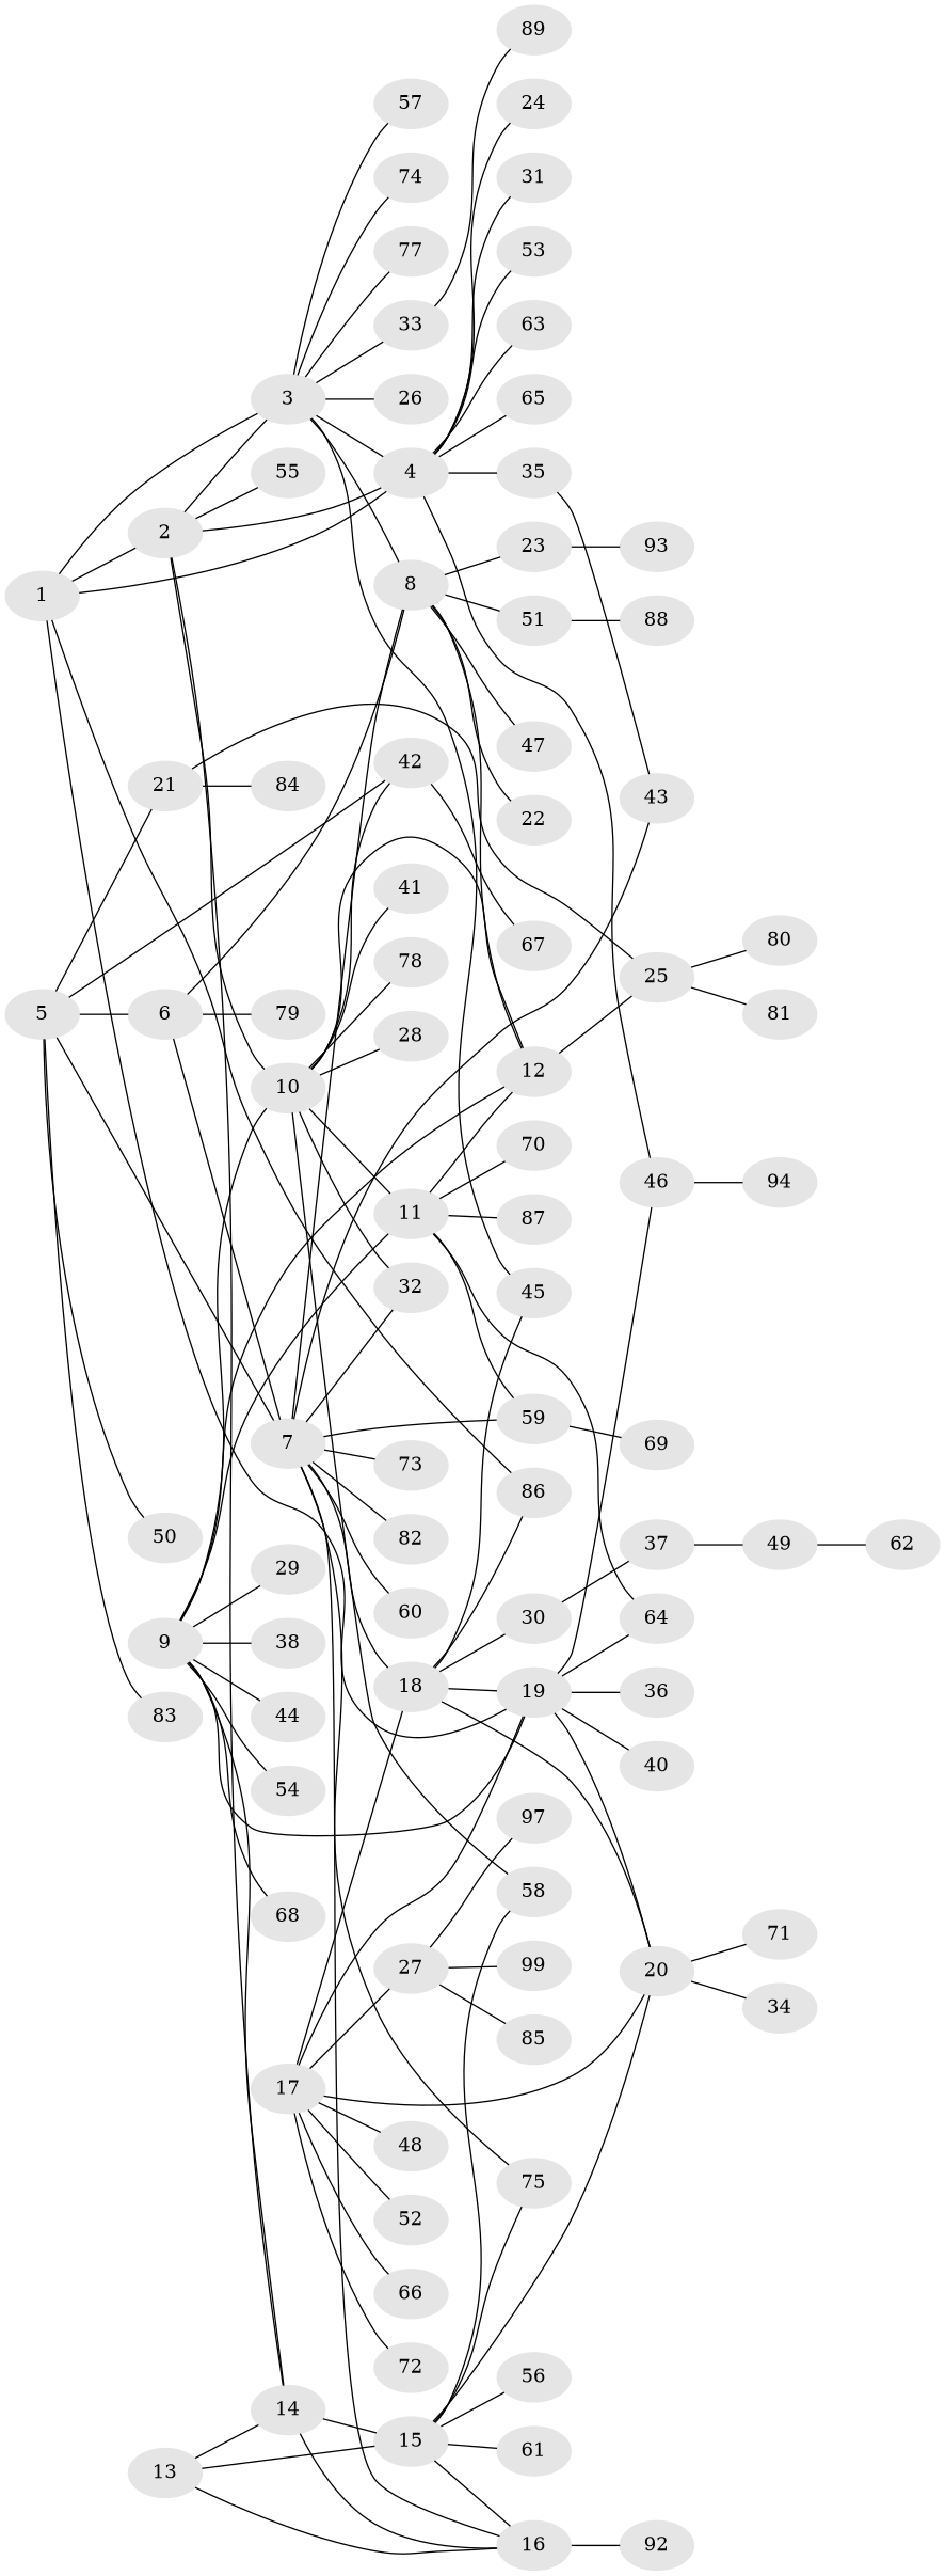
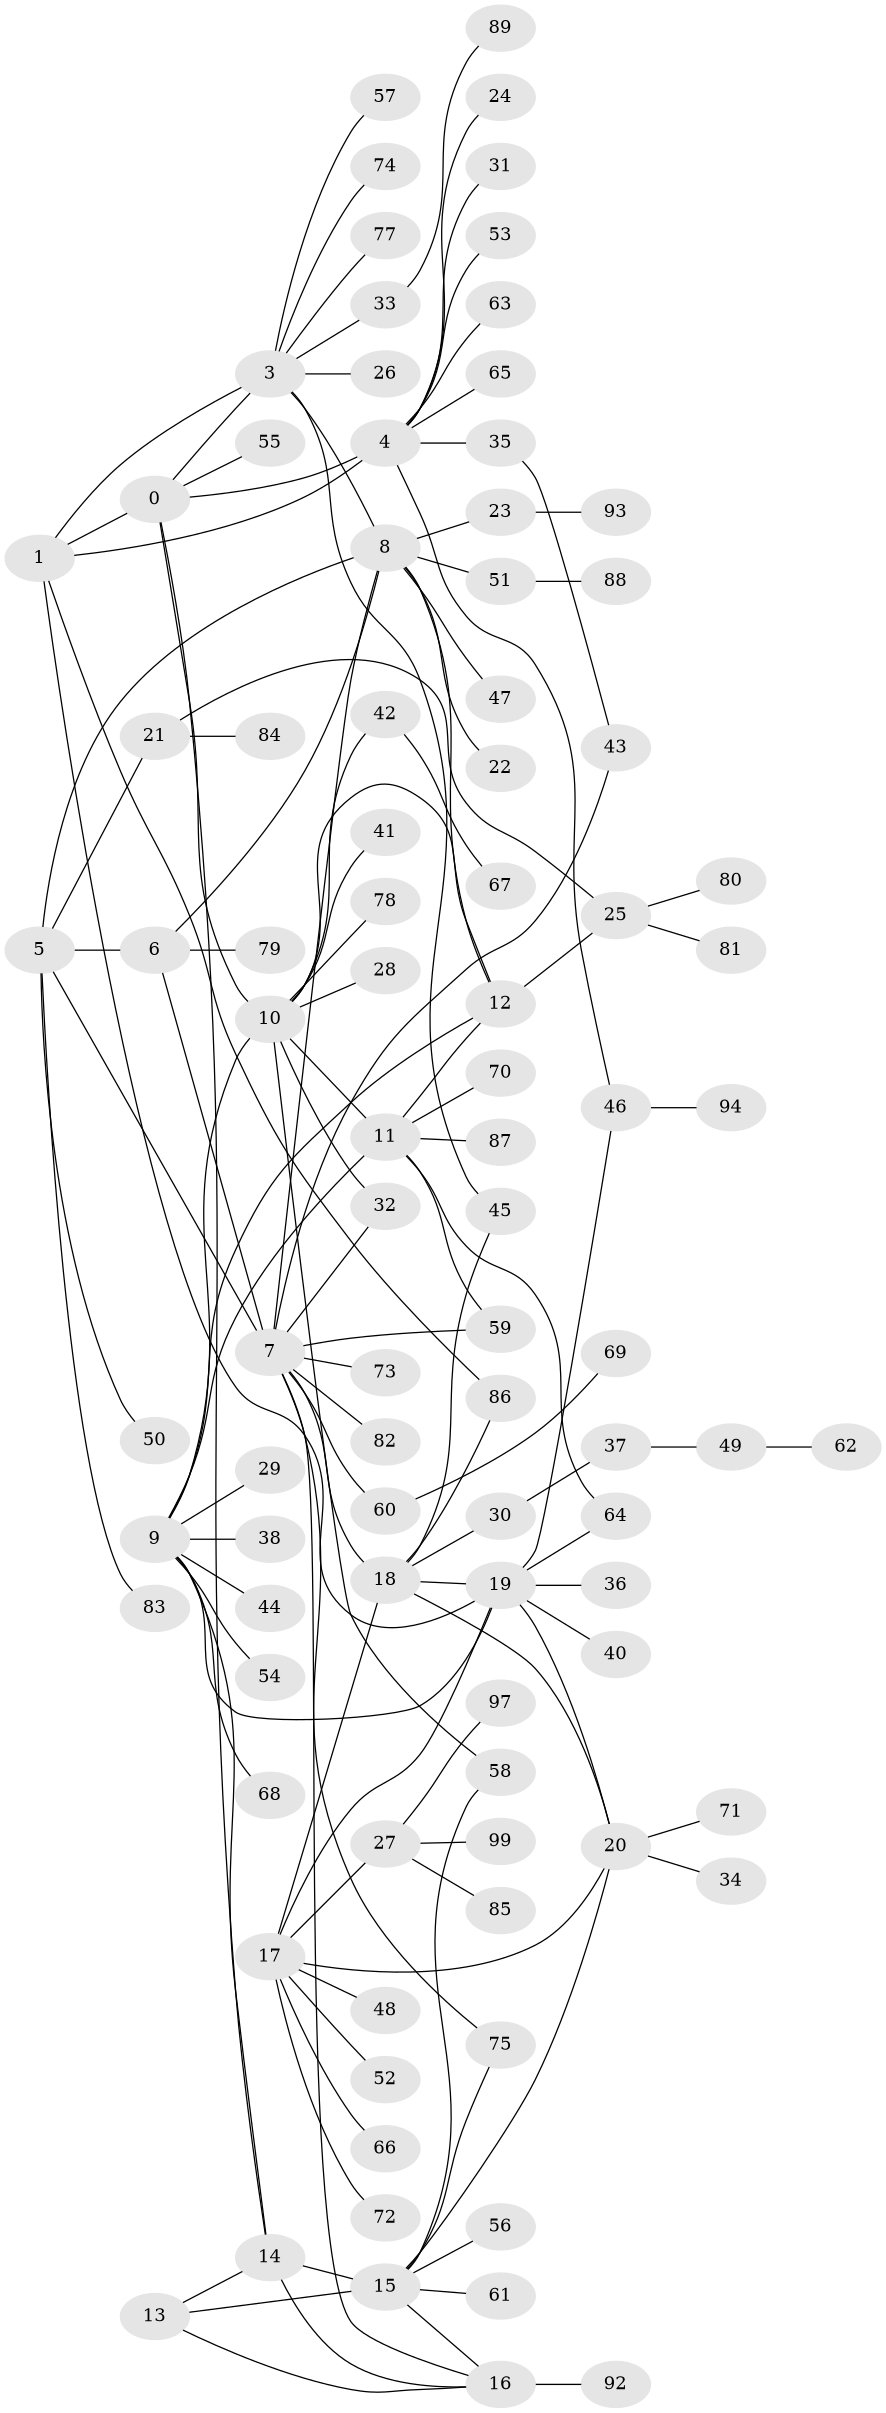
  graph {
    rankdir=LR
    node [color=gray90 style=filled]
    1
-   2
+   2 [label=0]
    3
    4
    19
    86
    10
    14
    55
    8
    26
    33
    45
    57
    74
    77
    24
    31
    35
    46
    53
    63
    65
    64
    20
    36
    40
    32
    12
    11
    28
    41
    42
    58
    78
    16
    15
    22
    23
    47
    51
    89
    43
    n44 [label=94]
    5
    6
    7
    21
    50
    83
    79
    18
    59
    60
    73
    75
    82
    25
    84
    92
    30
    69
    93
    88
    9
    29
    38
    44
    54
    68
    70
    87
    67
    80
    81
    13
    56
    61
    34
    71
    17
    27
    48
    52
    66
    72
    n87 [label=99]
    85
    n89 [label=97]
    37
    49
    62
    1 -- 2
    1 -- 3
    1 -- 4
    1 -- 19
    1 -- 86
    2 -- 3
    2 -- 4
    2 -- 10
    2 -- 14
    2 -- 55
-   3 -- 4
    3 -- 8
    3 -- 26
    3 -- 33
    3 -- 45
    3 -- 57
    3 -- 74
    3 -- 77
    4 -- 24
    4 -- 31
    4 -- 35
    4 -- 46
    4 -- 53
    4 -- 63
    4 -- 65
    19 -- 46
    19 -- 64
    19 -- 20
    19 -- 36
    19 -- 40
    10 -- 32
    10 -- 12
    10 -- 11
    10 -- 28
    10 -- 41
    10 -- 42
    10 -- 58
    10 -- 78
    14 -- 16
    14 -- 15
    8 -- 12
    8 -- 22
    8 -- 23
    8 -- 47
    8 -- 51
    33 -- 89
    35 -- 43
    46 -- n44
    20 -- 34
    20 -- 71
    12 -- 25
    11 -- 64
    11 -- 12
    11 -- 59
    11 -- 70
    11 -- 87
    42 -- 67
    16 -- 92
    15 -- 20
    15 -- 58
    15 -- 16
    15 -- 75
    15 -- 56
    15 -- 61
    23 -- 93
    51 -- 88
-   5 -- 42
+   5 -- 8
    5 -- 6
    5 -- 7
    5 -- 21
    5 -- 50
    5 -- 83
    6 -- 8
    6 -- 7
    6 -- 79
    7 -- 8
    7 -- 32
    7 -- 16
    7 -- 43
    7 -- 18
    7 -- 59
    7 -- 60
    7 -- 73
    7 -- 75
    7 -- 82
    21 -- 25
    21 -- 84
    18 -- 19
    18 -- 86
    18 -- 45
    18 -- 20
    18 -- 30
-   59 -- 69
+   60 -- 69
    25 -- 80
    25 -- 81
    30 -- 37
    9 -- 19
    9 -- 10
    9 -- 14
    9 -- 12
    9 -- 11
    9 -- 29
    9 -- 38
    9 -- 44
    9 -- 54
    9 -- 68
    13 -- 14
    13 -- 16
    13 -- 15
    17 -- 19
    17 -- 20
    17 -- 18
    17 -- 27
    17 -- 48
    17 -- 52
    17 -- 66
    17 -- 72
    27 -- n87
    27 -- 85
    27 -- n89
    37 -- 49
    49 -- 62
  }
